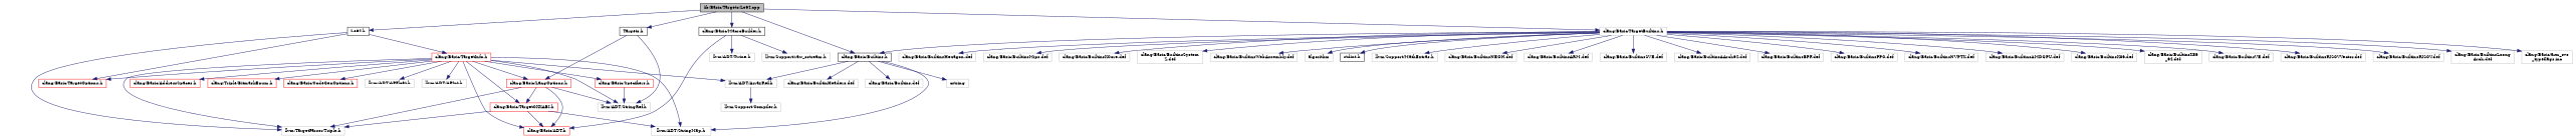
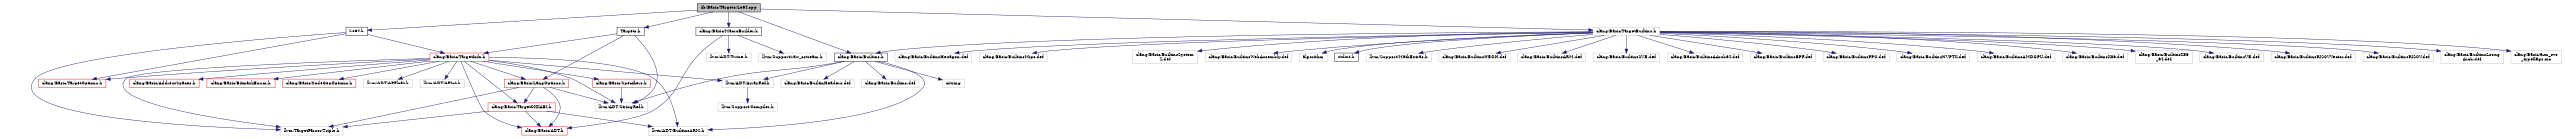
  digraph {
    fontname="DejaVu Serif"
    node [color=grey75 fontname="DejaVu Serif" fontsize=10 shape=record]
    edge [color=midnightblue fontname="DejaVu Serif" fontsize=10 labelfontname=Helvetica labelfontsize=10 style=solid]
    n1 [color=black fillcolor=grey75 fontcolor=black height=0.2 label="lib/Basic/Targets/Le64.cpp" style=filled width=0.4]
    n2 [color=black height=0.2 label="Le64.h" width=0.4]
    n3 [color=black height=0.2 label="Targets.h" width=0.4]
    n4 [color=black height=0.2 label="clang/Basic/MacroBuilder.h" width=0.4]
    n5 [color=black height=0.2 label="clang/Basic/Builtins.h" width=0.4]
    n6 [height=0.2 label="clang/Basic/TargetBuiltins.h" width=0.4]
    n7 [color=red height=0.2 label="clang/Basic/TargetInfo.h" width=0.4]
    n8 [height=0.2 label="llvm/TargetParser/Triple.h" width=0.4]
    n9 [color=red height=0.2 label="clang/Basic/TargetOptions.h" width=0.4]
    n10 [color=red height=0.2 label="clang/Basic/LangOptions.h" width=0.4]
    n11 [height=0.2 label="llvm/ADT/StringRef.h" width=0.4]
    n12 [color=red height=0.2 label="clang/Basic/ADT.h" width=0.4]
    n13 [height=0.2 label="llvm/ADT/Twine.h" width=0.4]
    n14 [height=0.2 label="llvm/Support/raw_ostream.h" width=0.4]
-   n15 [height=0.2 label="llvm/ADT/StringMap.h" width=0.4]
+   n15 [height=0.2 label="llvm/ADT/BuiltinsARM.h" width=0.4]
    n16 [height=0.2 label="llvm/ADT/ArrayRef.h" width=0.4]
    n17 [height=0.2 label=cstring width=0.4]
    n18 [height=0.2 label="clang/Basic/BuiltinHeaders.def" width=0.4]
    n19 [height=0.2 label="clang/Basic/Builtins.def" width=0.4]
    n20 [height=0.2 label=algorithm width=0.4]
    n21 [color=black height=0.2 label="stdint.h" width=0.4]
    n22 [height=0.2 label="llvm/Support/MathExtras.h" width=0.4]
    n23 [height=0.2 label="clang/Basic/BuiltinsNEON.def" width=0.4]
    n24 [height=0.2 label="clang/Basic/BuiltinsARM.def" width=0.4]
    n25 [height=0.2 label="clang/Basic/BuiltinsSVE.def" width=0.4]
    n26 [height=0.2 label="clang/Basic/BuiltinsAArch64.def" width=0.4]
    n27 [height=0.2 label="clang/Basic/BuiltinsBPF.def" width=0.4]
    n28 [height=0.2 label="clang/Basic/BuiltinsPPC.def" width=0.4]
    n29 [height=0.2 label="clang/Basic/BuiltinsNVPTX.def" width=0.4]
    n30 [height=0.2 label="clang/Basic/BuiltinsAMDGPU.def" width=0.4]
    n31 [height=0.2 label="clang/Basic/BuiltinsX86.def" width=0.4]
    n32 [height=0.2 label="clang/Basic/BuiltinsX86\l_64.def" width=0.4]
    n33 [height=0.2 label="clang/Basic/BuiltinsVE.def" width=0.4]
    n34 [height=0.2 label="clang/Basic/BuiltinsRISCVVector.def" width=0.4]
    n35 [height=0.2 label="clang/Basic/BuiltinsRISCV.def" width=0.4]
    n36 [height=0.2 label="clang/Basic/BuiltinsLoong\lArch.def" width=0.4]
    n37 [height=0.2 label="clang/Basic/arm_sve\l_typeflags.inc" width=0.4]
    n38 [height=0.2 label="clang/Basic/BuiltinsHexagon.def" width=0.4]
    n39 [height=0.2 label="clang/Basic/BuiltinsMips.def" width=0.4]
-   n40 [height=0.2 label="clang/Basic/BuiltinsXCore.def" width=0.4]
    n41 [height=0.2 label="clang/Basic/BuiltinsSystem\lZ.def" width=0.4]
    n42 [height=0.2 label="clang/Basic/BuiltinsWebAssembly.def" width=0.4]
    n43 [color=red height=0.2 label="clang/Basic/AddressSpaces.h" width=0.4]
-   n44 [color=red height=0.2 label="clang/Triple/BitmaskEnum.h" width=0.4]
+   n44 [color=red height=0.2 label="clang/Basic/BitmaskEnum.h" width=0.4]
    n45 [color=red height=0.2 label="clang/Basic/CodeGenOptions.h" width=0.4]
    n46 [color=red height=0.2 label="clang/Basic/TargetCXXABI.h" width=0.4]
    n47 [color=red height=0.2 label="clang/Basic/Specifiers.h" width=0.4]
    n48 [height=0.2 label="llvm/ADT/APFloat.h" width=0.4]
    n49 [height=0.2 label="llvm/ADT/APInt.h" width=0.4]
    n50 [height=0.2 label="llvm/Support/Compiler.h" width=0.4]
    n1 -> n2
    n1 -> n3
    n1 -> n4
    n1 -> n5
    n1 -> n6
    n2 -> n7
    n2 -> n8
    n2 -> n9
+   n3 -> n7
    n3 -> n10
    n3 -> n11
    n4 -> n12
    n4 -> n13
    n4 -> n14
+   n5 -> n11
    n5 -> n15
    n5 -> n16
    n5 -> n17
    n5 -> n18
    n5 -> n19
    n6 -> n5
    n6 -> n20
    n6 -> n21
    n6 -> n22
    n6 -> n23
    n6 -> n24
    n6 -> n25
    n6 -> n26
    n6 -> n27
    n6 -> n28
    n6 -> n29
    n6 -> n30
    n6 -> n31
    n6 -> n32
    n6 -> n33
    n6 -> n34
    n6 -> n35
    n6 -> n36
    n6 -> n37
    n6 -> n38
    n6 -> n39
-   n6 -> n40
    n6 -> n41
    n6 -> n42
    n7 -> n8
    n7 -> n9
    n7 -> n10
    n7 -> n11
    n7 -> n12
    n7 -> n15
    n7 -> n16
    n7 -> n43
    n7 -> n44
    n7 -> n45
    n7 -> n46
    n7 -> n47
    n7 -> n48
    n7 -> n49
    n10 -> n8
    n10 -> n11
    n10 -> n12
    n10 -> n46
    n16 -> n50
    n46 -> n8
    n46 -> n12
    n46 -> n15
    n47 -> n11
  }
